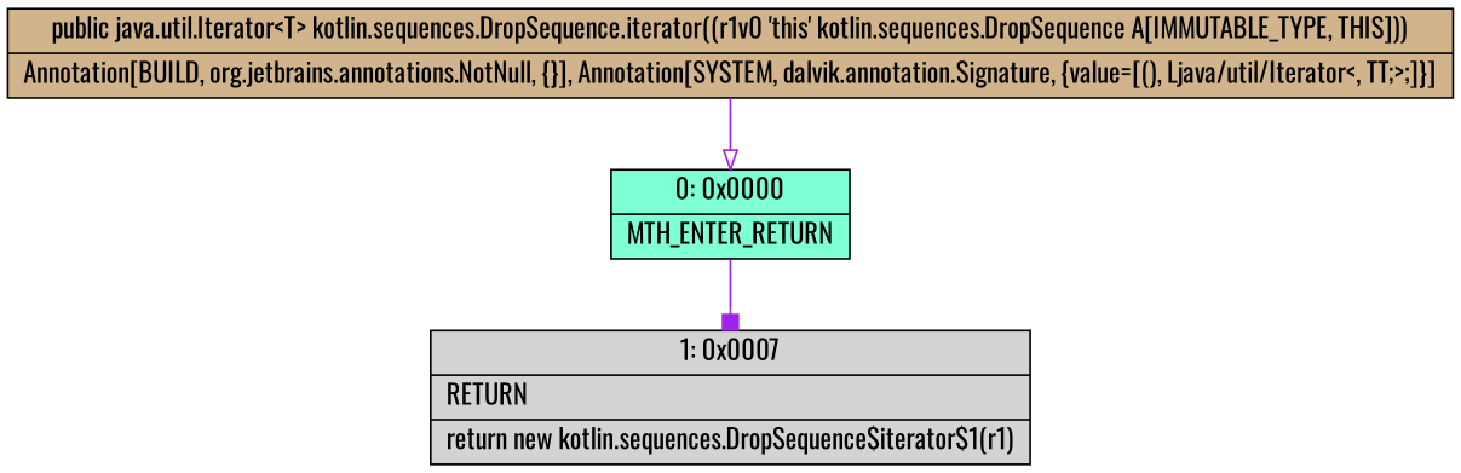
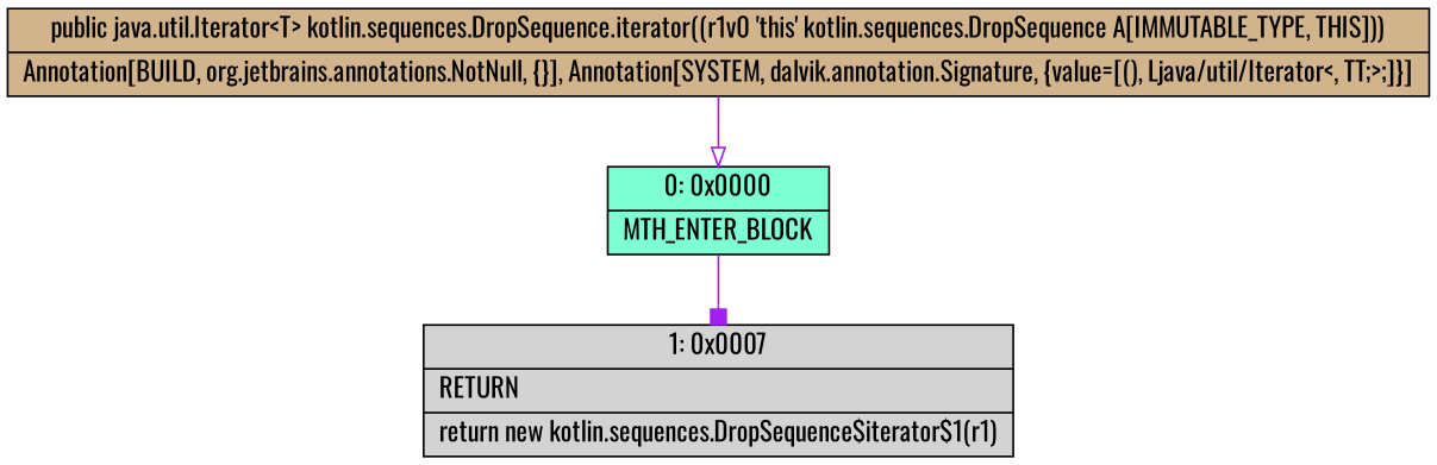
  digraph {
    fontname=Oswald
    node [shape=record style=filled fontname=Oswald]
    edge [color=purple fontname=Oswald]
-   n1 [label="{0\:\ 0x0000|MTH_ENTER_RETURN\l}" fillcolor=aquamarine]
+   n1 [label="{0\:\ 0x0000|MTH_ENTER_BLOCK\l}" fillcolor=aquamarine]
    n2 [label="{1\:\ 0x0007|RETURN\l|return new kotlin.sequences.DropSequence$iterator$1(r1)\l}" fillcolor=lightgrey]
    n3 [label="{public java.util.Iterator\<T\> kotlin.sequences.DropSequence.iterator((r1v0 'this' kotlin.sequences.DropSequence A[IMMUTABLE_TYPE, THIS]))  | Annotation[BUILD, org.jetbrains.annotations.NotNull, \{\}], Annotation[SYSTEM, dalvik.annotation.Signature, \{value=[(), Ljava\/util\/Iterator\<, TT;\>;]\}]\l}" fillcolor=tan]
    n1 -> n2 [arrowhead=box]
    n3 -> n1 [arrowhead=onormal]
  }
